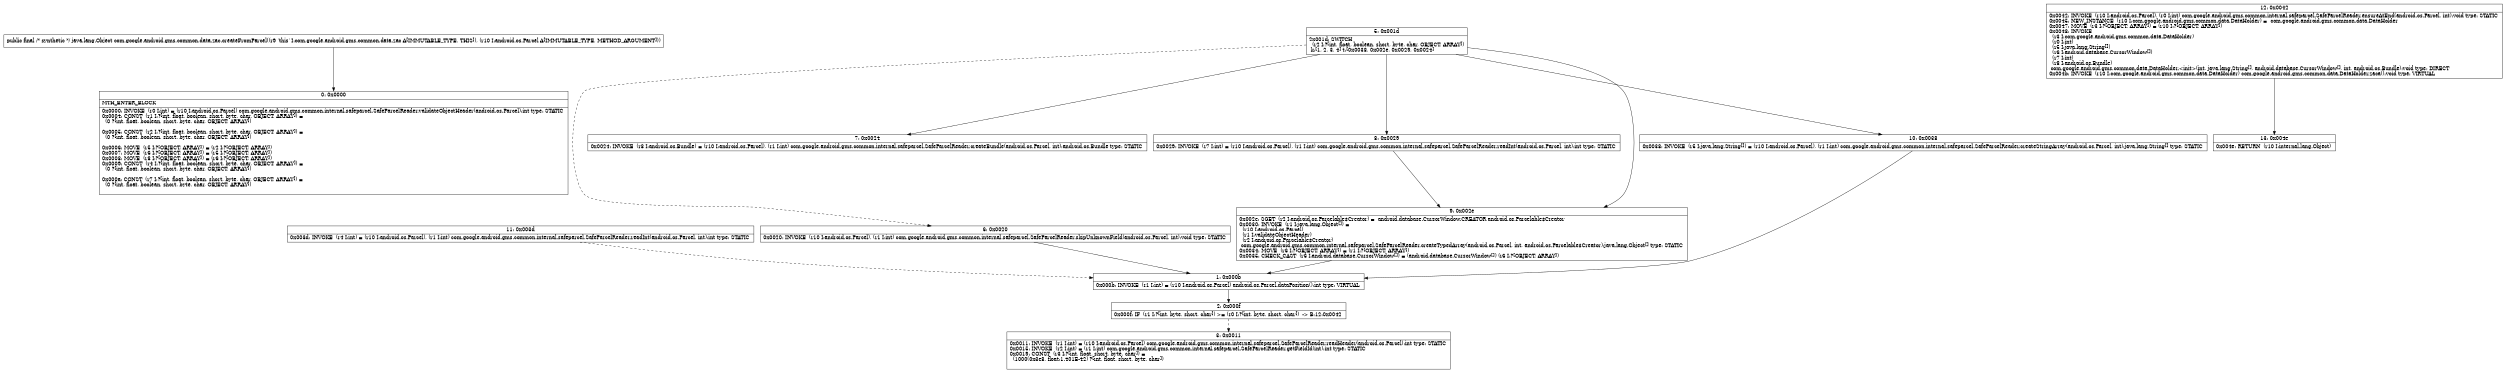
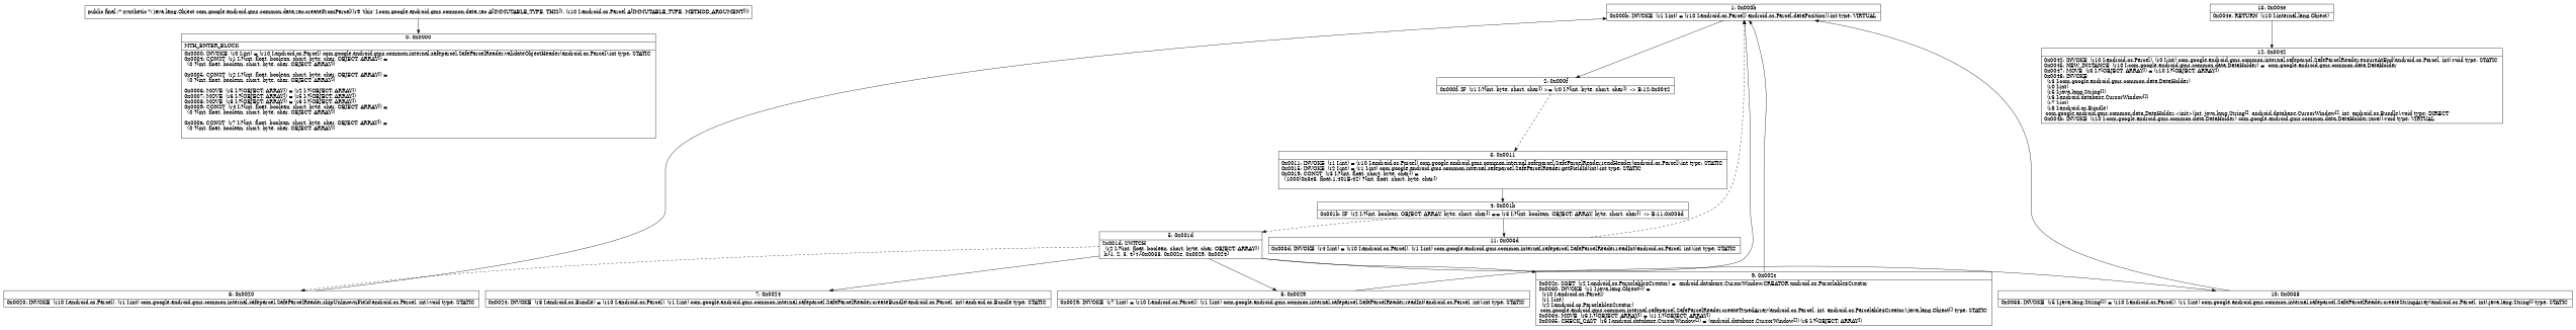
  digraph {
    node [shape=record]
    n1 [label="{0\:\ 0x0000|MTH_ENTER_BLOCK\l|0x0000: INVOKE  (r0 I:int) = (r10 I:android.os.Parcel) com.google.android.gms.common.internal.safeparcel.SafeParcelReader.validateObjectHeader(android.os.Parcel):int type: STATIC \l0x0004: CONST  (r1 I:?[int, float, boolean, short, byte, char, OBJECT, ARRAY]) = \l  (0 ?[int, float, boolean, short, byte, char, OBJECT, ARRAY])\l \l0x0005: CONST  (r2 I:?[int, float, boolean, short, byte, char, OBJECT, ARRAY]) = \l  (0 ?[int, float, boolean, short, byte, char, OBJECT, ARRAY])\l \l0x0006: MOVE  (r5 I:?[OBJECT, ARRAY]) = (r2 I:?[OBJECT, ARRAY]) \l0x0007: MOVE  (r6 I:?[OBJECT, ARRAY]) = (r5 I:?[OBJECT, ARRAY]) \l0x0008: MOVE  (r8 I:?[OBJECT, ARRAY]) = (r6 I:?[OBJECT, ARRAY]) \l0x0009: CONST  (r4 I:?[int, float, boolean, short, byte, char, OBJECT, ARRAY]) = \l  (0 ?[int, float, boolean, short, byte, char, OBJECT, ARRAY])\l \l0x000a: CONST  (r7 I:?[int, float, boolean, short, byte, char, OBJECT, ARRAY]) = \l  (0 ?[int, float, boolean, short, byte, char, OBJECT, ARRAY])\l \l}"]
    n2 [label="{1\:\ 0x000b|0x000b: INVOKE  (r1 I:int) = (r10 I:android.os.Parcel) android.os.Parcel.dataPosition():int type: VIRTUAL \l}"]
    n3 [label="{2\:\ 0x000f|0x000f: IF  (r1 I:?[int, byte, short, char]) \>= (r0 I:?[int, byte, short, char])  \-\> B:12:0x0042 \l}"]
    n4 [label="{3\:\ 0x0011|0x0011: INVOKE  (r1 I:int) = (r10 I:android.os.Parcel) com.google.android.gms.common.internal.safeparcel.SafeParcelReader.readHeader(android.os.Parcel):int type: STATIC \l0x0015: INVOKE  (r2 I:int) = (r1 I:int) com.google.android.gms.common.internal.safeparcel.SafeParcelReader.getFieldId(int):int type: STATIC \l0x0019: CONST  (r3 I:?[int, float, short, byte, char]) = \l  (1000(0x3e8, float:1.401E\-42) ?[int, float, short, byte, char])\l \l}"]
+   n5 [label="{4\:\ 0x001b|0x001b: IF  (r2 I:?[int, boolean, OBJECT, ARRAY, byte, short, char]) == (r3 I:?[int, boolean, OBJECT, ARRAY, byte, short, char])  \-\> B:11:0x003d \l}"]
    n6 [label="{12\:\ 0x0042|0x0042: INVOKE  (r10 I:android.os.Parcel), (r0 I:int) com.google.android.gms.common.internal.safeparcel.SafeParcelReader.ensureAtEnd(android.os.Parcel, int):void type: STATIC \l0x0045: NEW_INSTANCE  (r10 I:com.google.android.gms.common.data.DataHolder) =  com.google.android.gms.common.data.DataHolder \l0x0047: MOVE  (r3 I:?[OBJECT, ARRAY]) = (r10 I:?[OBJECT, ARRAY]) \l0x0048: INVOKE  \l  (r3 I:com.google.android.gms.common.data.DataHolder)\l  (r0 I:int)\l  (r5 I:java.lang.String[])\l  (r6 I:android.database.CursorWindow[])\l  (r7 I:int)\l  (r8 I:android.os.Bundle)\l com.google.android.gms.common.data.DataHolder.\<init\>(int, java.lang.String[], android.database.CursorWindow[], int, android.os.Bundle):void type: DIRECT \l0x004b: INVOKE  (r10 I:com.google.android.gms.common.data.DataHolder) com.google.android.gms.common.data.DataHolder.zaca():void type: VIRTUAL \l}"]
    n7 [label="{13\:\ 0x004e|0x004e: RETURN  (r10 I:internal.lang.Object) \l}"]
    n8 [label="{5\:\ 0x001d|2x001d: SWITCH  \l  (r2 I:?[int, float, boolean, short, byte, char, OBJECT, ARRAY])\l k:[1, 2, 3, 4] t:[0x0038, 0x002e, 0x0029, 0x0024] \l}"]
    n9 [label="{11\:\ 0x003d|0x003d: INVOKE  (r4 I:int) = (r10 I:android.os.Parcel), (r1 I:int) com.google.android.gms.common.internal.safeparcel.SafeParcelReader.readInt(android.os.Parcel, int):int type: STATIC \l}"]
    n10 [label="{6\:\ 0x0020|0x0020: INVOKE  (r10 I:android.os.Parcel), (r1 I:int) com.google.android.gms.common.internal.safeparcel.SafeParcelReader.skipUnknownField(android.os.Parcel, int):void type: STATIC \l}"]
    n11 [label="{7\:\ 0x0024|0x0024: INVOKE  (r8 I:android.os.Bundle) = (r10 I:android.os.Parcel), (r1 I:int) com.google.android.gms.common.internal.safeparcel.SafeParcelReader.createBundle(android.os.Parcel, int):android.os.Bundle type: STATIC \l}"]
    n12 [label="{8\:\ 0x0029|0x0029: INVOKE  (r7 I:int) = (r10 I:android.os.Parcel), (r1 I:int) com.google.android.gms.common.internal.safeparcel.SafeParcelReader.readInt(android.os.Parcel, int):int type: STATIC \l}"]
-   n13 [label="{9\:\ 0x002e|0x002e: SGET  (r2 I:android.os.Parcelable$Creator) =  android.database.CursorWindow.CREATOR android.os.Parcelable$Creator \l0x0030: INVOKE  (r1 I:java.lang.Object[]) = \l  (r10 I:android.os.Parcel)\l  (r1 I:validateObjectHeader)\l  (r2 I:android.os.Parcelable$Creator)\l com.google.android.gms.common.internal.safeparcel.SafeParcelReader.createTypedArray(android.os.Parcel, int, android.os.Parcelable$Creator):java.lang.Object[] type: STATIC \l0x0034: MOVE  (r6 I:?[OBJECT, ARRAY]) = (r1 I:?[OBJECT, ARRAY]) \l0x0035: CHECK_CAST  (r6 I:android.database.CursorWindow[]) = (android.database.CursorWindow[]) (r6 I:?[OBJECT, ARRAY]) \l}"]
+   n13 [label="{9\:\ 0x002e|0x002e: SGET  (r2 I:android.os.Parcelable$Creator) =  android.database.CursorWindow.CREATOR android.os.Parcelable$Creator \l0x0030: INVOKE  (r1 I:java.lang.Object[]) = \l  (r10 I:android.os.Parcel)\l  (r1 I:int)\l  (r2 I:android.os.Parcelable$Creator)\l com.google.android.gms.common.internal.safeparcel.SafeParcelReader.createTypedArray(android.os.Parcel, int, android.os.Parcelable$Creator):java.lang.Object[] type: STATIC \l0x0034: MOVE  (r6 I:?[OBJECT, ARRAY]) = (r1 I:?[OBJECT, ARRAY]) \l0x0035: CHECK_CAST  (r6 I:android.database.CursorWindow[]) = (android.database.CursorWindow[]) (r6 I:?[OBJECT, ARRAY]) \l}"]
    n14 [label="{10\:\ 0x0038|0x0038: INVOKE  (r5 I:java.lang.String[]) = (r10 I:android.os.Parcel), (r1 I:int) com.google.android.gms.common.internal.safeparcel.SafeParcelReader.createStringArray(android.os.Parcel, int):java.lang.String[] type: STATIC \l}"]
    n15 [label="{public final \/* synthetic *\/ java.lang.Object com.google.android.gms.common.data.zac.createFromParcel((r9 'this' I:com.google.android.gms.common.data.zac A[IMMUTABLE_TYPE, THIS]), (r10 I:android.os.Parcel A[IMMUTABLE_TYPE, METHOD_ARGUMENT])) }"]
    n2 -> n3
    n3 -> n4 [style=dashed]
-   n6 -> n7
+   n4 -> n5
+   n5 -> n8 [style=dashed]
+   n5 -> n9
+   n7 -> n6
    n8 -> n10 [style=dashed]
    n8 -> n11
    n8 -> n12
    n8 -> n13
    n8 -> n14
    n9 -> n2 [style=dashed]
    n10 -> n2
-   n12 -> n13
+   n12 -> n2
    n13 -> n2
    n14 -> n2
    n15 -> n1
  }
